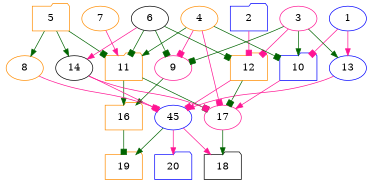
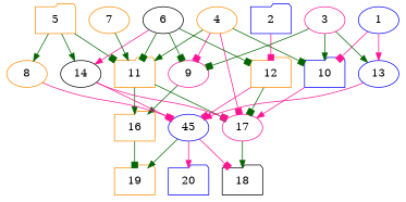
  digraph {
    node [alpha=0.07 color=darkorange shape=ellipse]
    edge [arrowhead=box color=darkgreen]
    1 [alpha=0.10 color=blue expect_size=41498624]
    10 [color=blue expect_size=20267008 shape=folder]
    13 [alpha=0.13 color=blue expect_size=17996800]
    17 [alpha=0.18 color=deeppink expect_size=18736128]
    n5 [alpha=0.06 color=blue expect_size=26037248 label=45]
    18 [alpha=0.19 color=black expect_size=42910720 shape=folder]
    19 [expect_size=45090816 shape=folder]
    20 [alpha=0.09 color=blue expect_size=8352768 shape=folder]
    2 [color=blue expect_size=21294080 shape=folder]
    12 [alpha=0.03 expect_size=49090560 shape=folder]
    3 [alpha=0.09 color=deeppink expect_size=27097088]
    9 [alpha=0.04 color=deeppink expect_size=34253824]
    16 [alpha=0.00 expect_size=14177280 shape=folder]
    4 [alpha=0.14 expect_size=39328768]
    11 [alpha=0.03 expect_size=24527872 shape=folder]
    8 [alpha=0.01 expect_size=31133696]
    5 [alpha=0.15 expect_size=22589440 shape=folder]
    14 [alpha=0.19 color=black expect_size=39747584]
    6 [alpha=0.02 color=black expect_size=51158016]
    7 [alpha=0.10 expect_size=45626368]
    1 -> 10 [color=deeppink]
    1 -> 13 [arrowhead=normal color=deeppink]
    10 -> 17 [arrowhead=normal color=deeppink]
    13 -> n5 [arrowhead=normal color=deeppink]
    17 -> 18 [arrowhead=normal]
-   n5 -> 18 [arrowhead=normal color=deeppink]
+   n5 -> 18 [color=deeppink]
    n5 -> 19 [arrowhead=normal]
    n5 -> 20 [arrowhead=normal color=deeppink]
    2 -> 12 [color=deeppink]
    12 -> 17
    12 -> n5 [color=deeppink]
    3 -> 10 [arrowhead=normal]
    3 -> 13 [arrowhead=normal]
-   3 -> 12 [color=deeppink]
    3 -> 9
    9 -> 16 [arrowhead=normal]
    16 -> 19
    4 -> 10
    4 -> 17 [color=deeppink]
    4 -> 9 [color=deeppink]
    4 -> 11 [arrowhead=normal]
    11 -> 17
    11 -> 16 [arrowhead=normal]
    8 -> n5 [arrowhead=normal color=deeppink]
    5 -> 11
    5 -> 8 [arrowhead=normal]
    5 -> 14 [arrowhead=normal]
    14 -> 17 [color=deeppink]
    14 -> n5 [color=deeppink]
    6 -> 12
    6 -> 9
    6 -> 11
    6 -> 14 [arrowhead=normal color=deeppink]
-   7 -> 11 [arrowhead=normal color=deeppink]
+   7 -> 11 [arrowhead=normal]
  }
